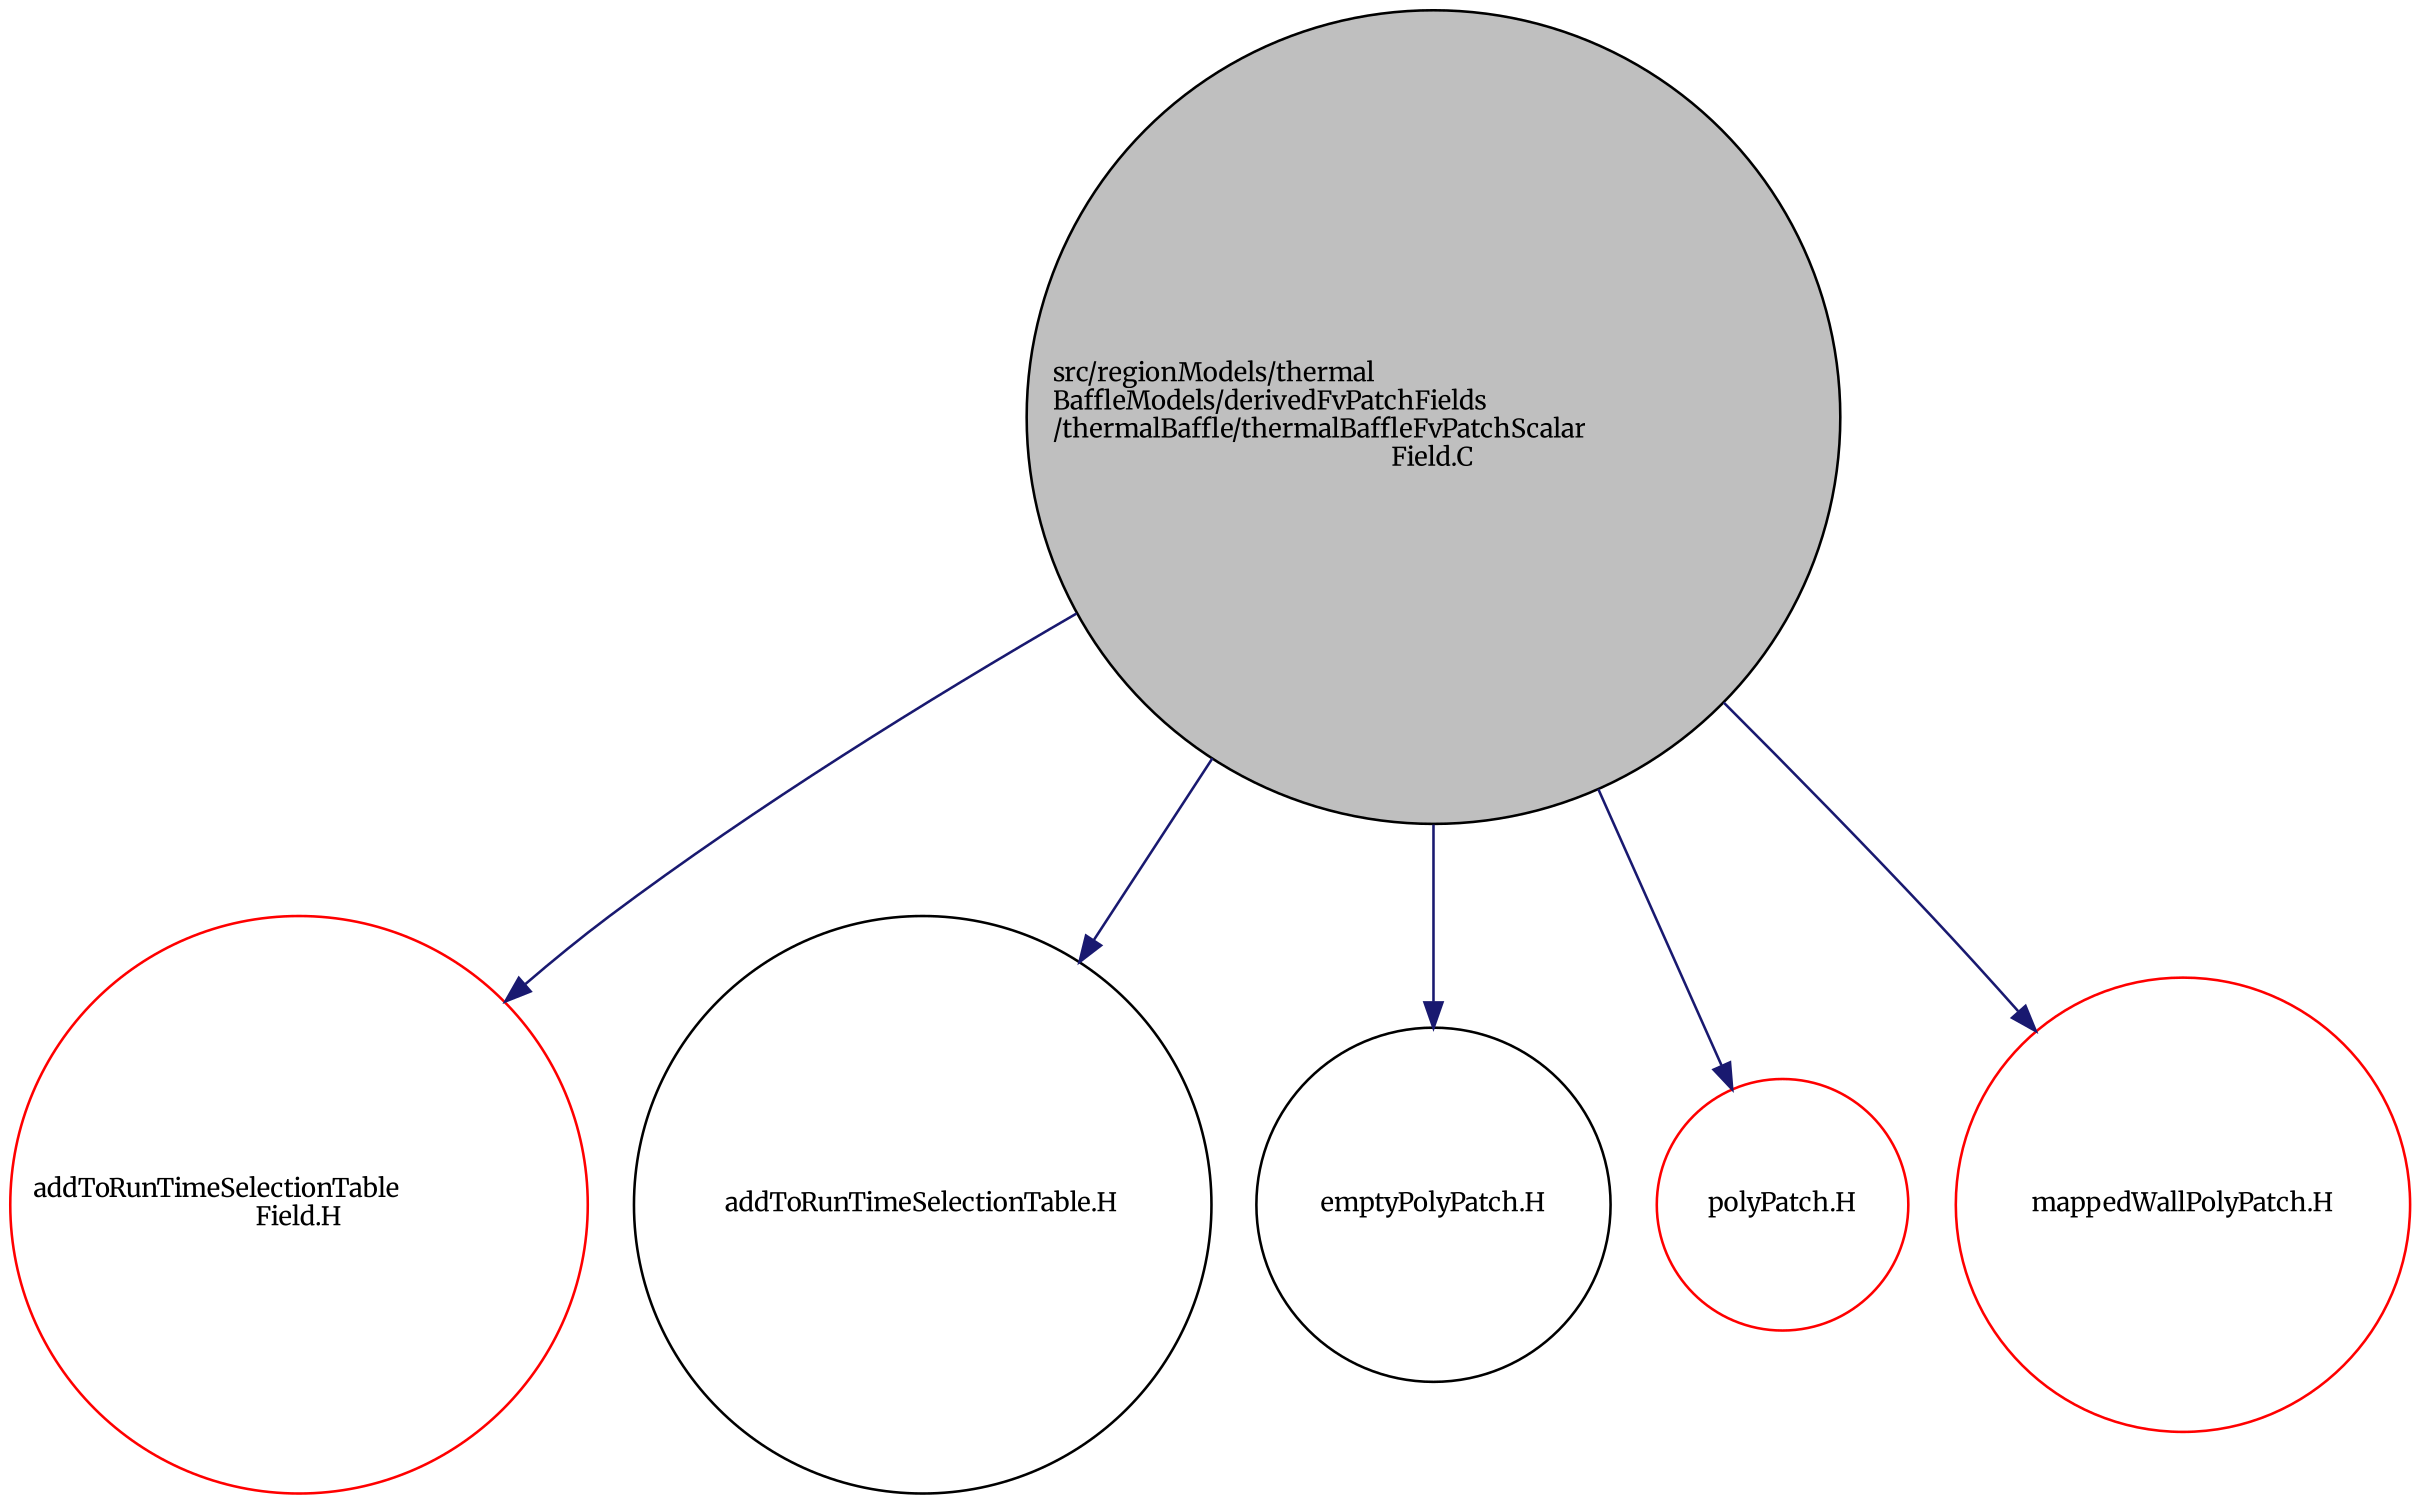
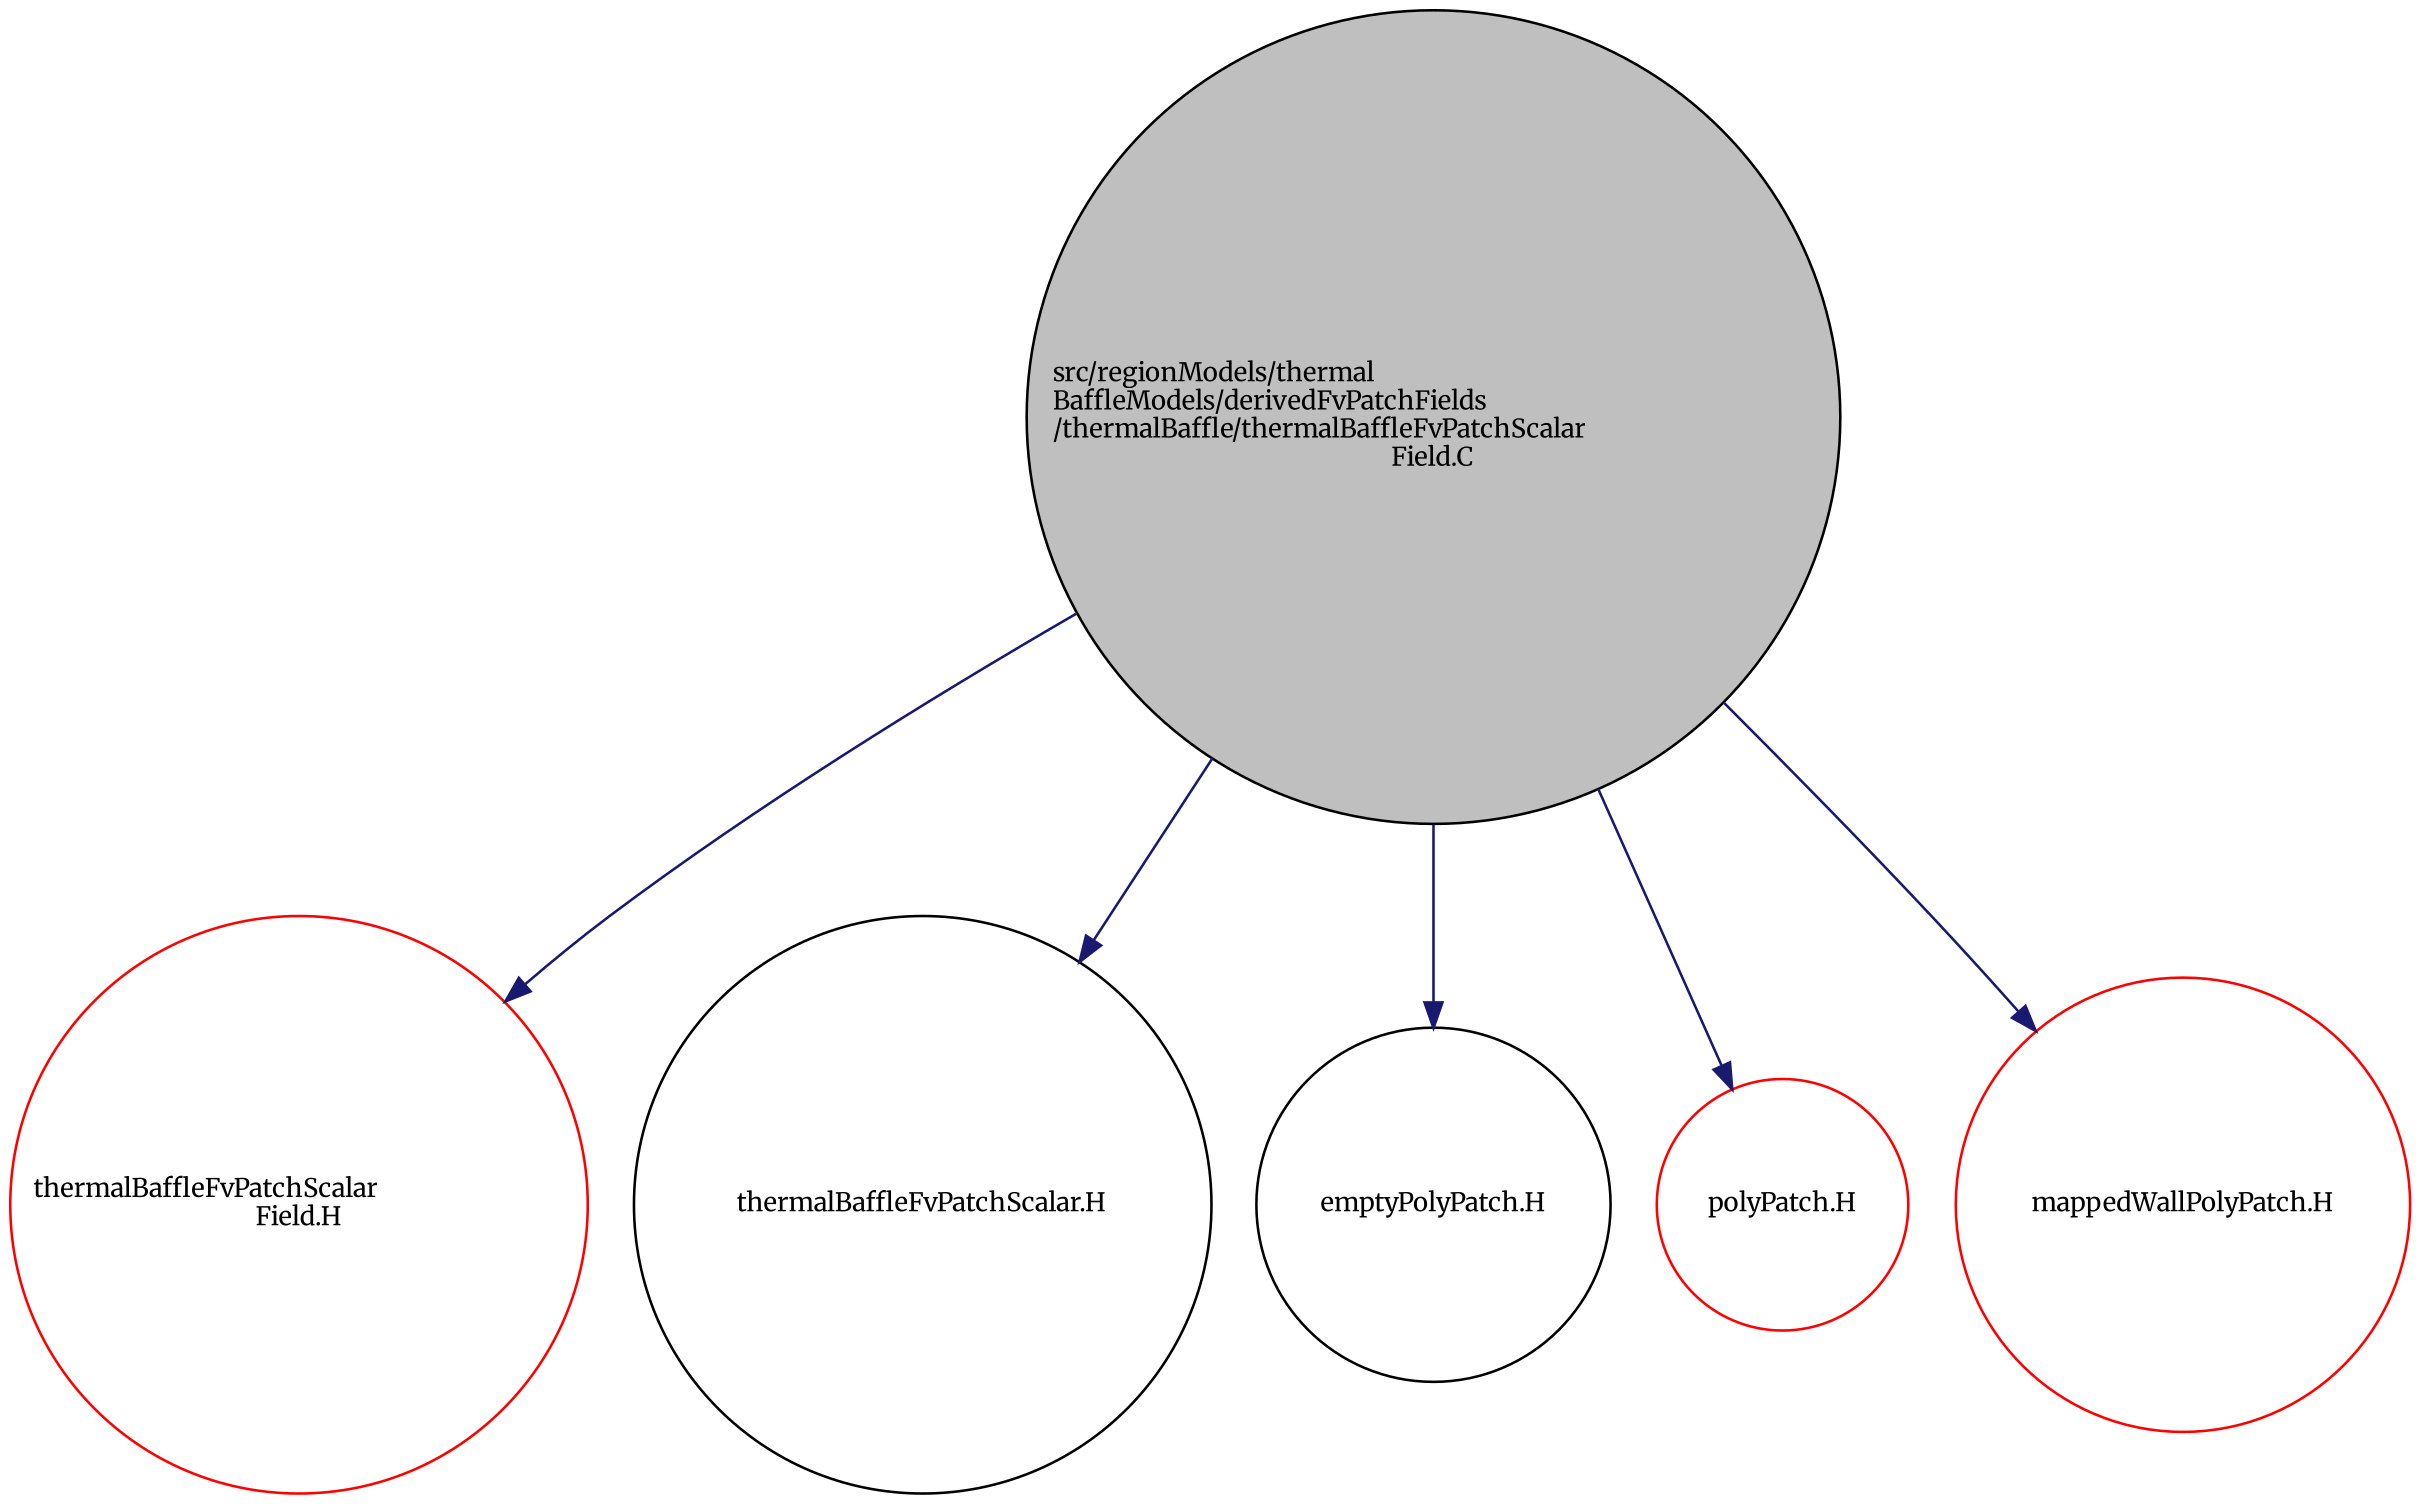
  digraph {
    fontname=Merriweather
    node [color=black fontname=Merriweather fontsize=10 shape=circle]
    edge [color=midnightblue fontname=Merriweather fontsize=10 labelfontname=FreeSans labelfontsize=10 style=solid]
    n1 [fillcolor=grey75 fontcolor=black height=0.2 label="src/regionModels/thermal\lBaffleModels/derivedFvPatchFields\l/thermalBaffle/thermalBaffleFvPatchScalar\lField.C" style=filled width=0.4]
-   n2 [color=red height=0.2 label="addToRunTimeSelectionTable\lField.H" width=0.4]
-   n3 [height=0.2 label="addToRunTimeSelectionTable.H" width=0.4]
+   n2 [color=red height=0.2 label="thermalBaffleFvPatchScalar\lField.H" width=0.4]
+   n3 [height=0.2 label="thermalBaffleFvPatchScalar.H" width=0.4]
    n4 [height=0.2 label="emptyPolyPatch.H" width=0.4]
    n5 [color=red height=0.2 label="polyPatch.H" width=0.4]
    n6 [color=red height=0.2 label="mappedWallPolyPatch.H" width=0.4]
    n1 -> n2
    n1 -> n3
    n1 -> n4
    n1 -> n5
    n1 -> n6
  }
